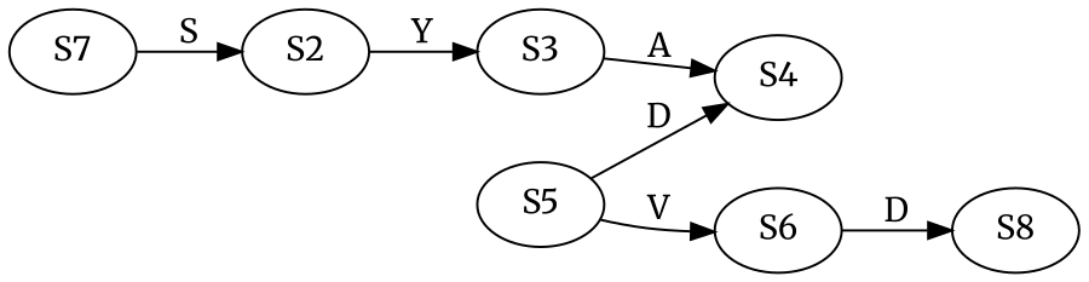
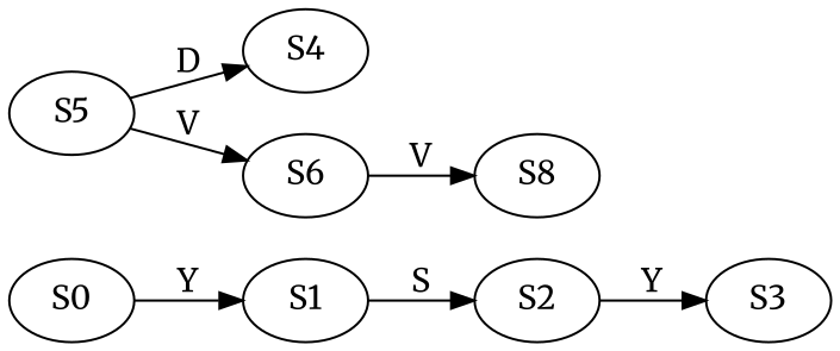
  strict digraph {
    fontname=Merriweather
    rankdir=LR
    node [fontname=Merriweather]
    edge [fontname=Merriweather]
-   S1 [label=S7]
+   S0
+   S1
    S2
    S3
    S4
    S5
    S6
    S8
+   S0 -> S1 [label=Y]
    S1 -> S2 [label=S]
    S2 -> S3 [label=Y]
-   S3 -> S4 [label=A]
    S5 -> S4 [label=D]
    S5 -> S6 [label=V]
-   S6 -> S8 [label=D]
+   S6 -> S8 [label=V]
  }
